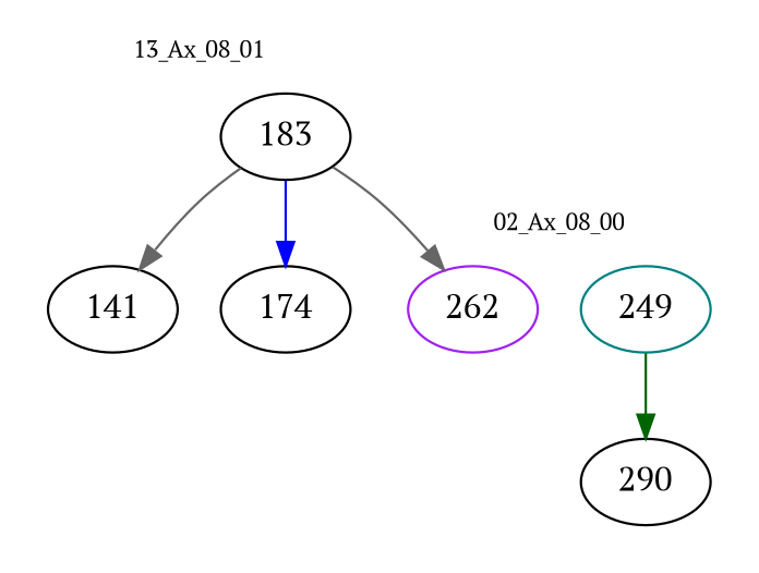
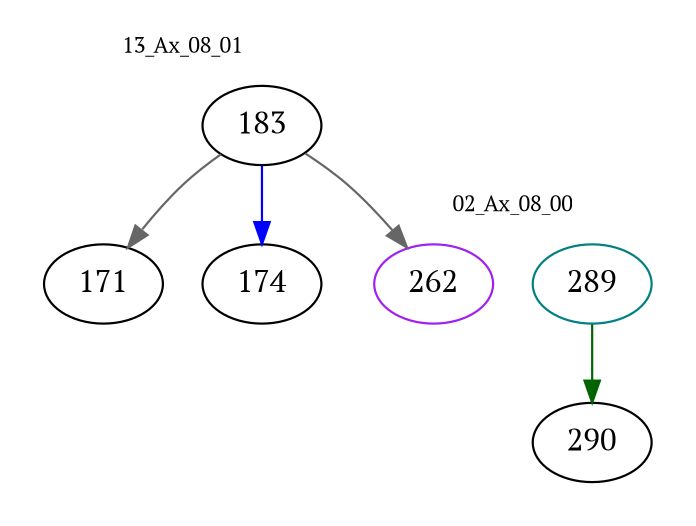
  digraph {
    fontname="PT Serif"
    node [color=black fontname="PT Serif"]
    edge [color=gray40 fontname="PT Serif"]
    n1 [label=183]
-   n2 [label=141]
+   n2 [label=171]
    n3 [label=174]
-   n4 [color=teal label=249]
+   n4 [color=teal label=289]
    n5 [color=purple label=262]
    n6 [label=290]
    subgraph cluster_1 {
      color=white
      fontsize=10
      label="13_Ax_08_01"
      n1
      n2
      n3
    }
    subgraph cluster_2 {
      color=white
      fontsize=10
      label="02_Ax_08_00"
      n4
      n5
      n6
    }
    n1 -> n2
    n1 -> n3 [color=blue]
    n1 -> n5
    n4 -> n6 [color=darkgreen]
  }
